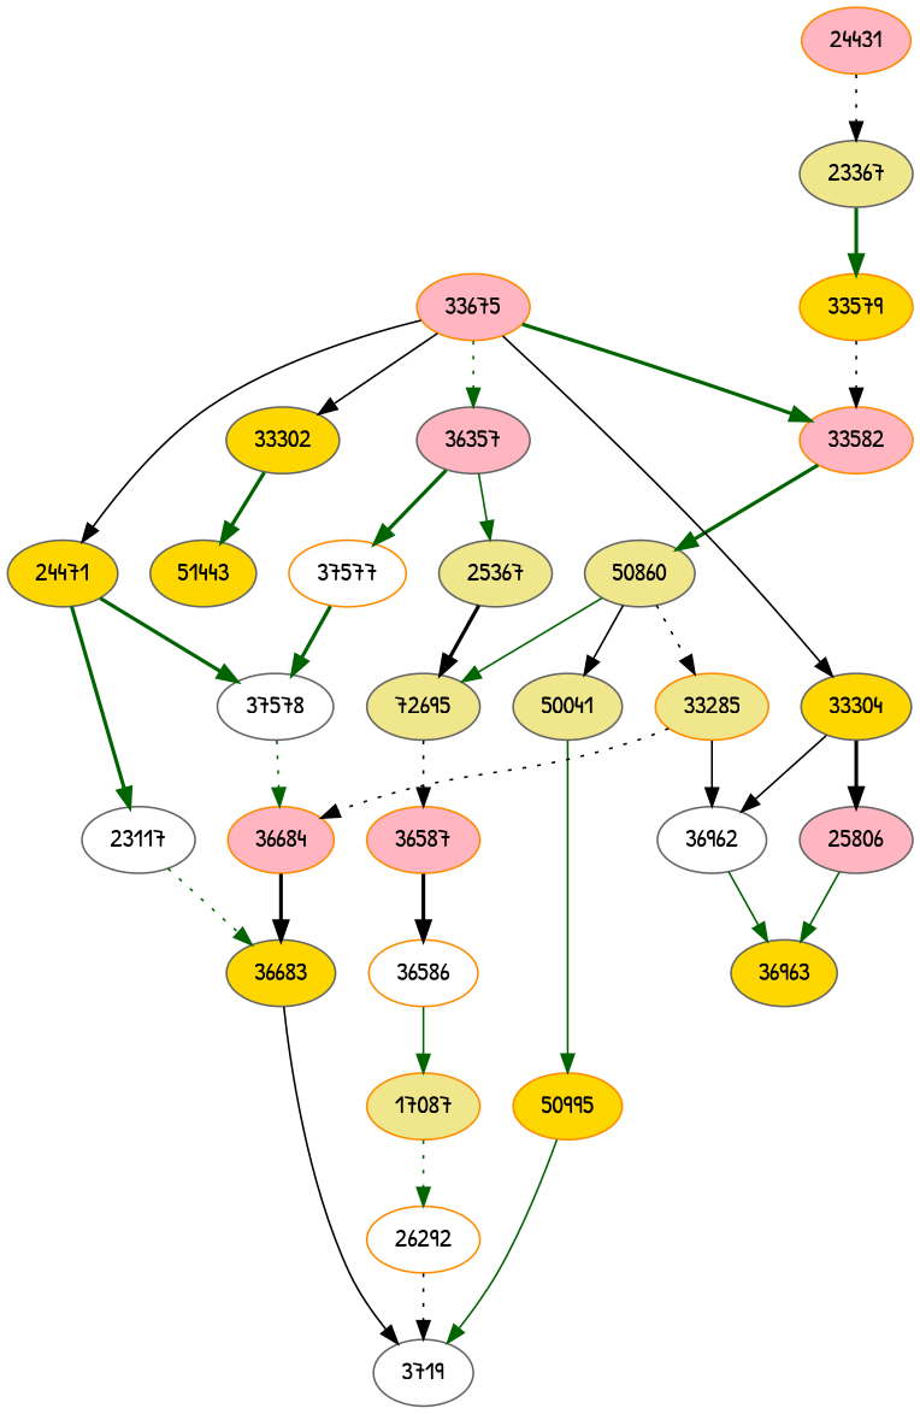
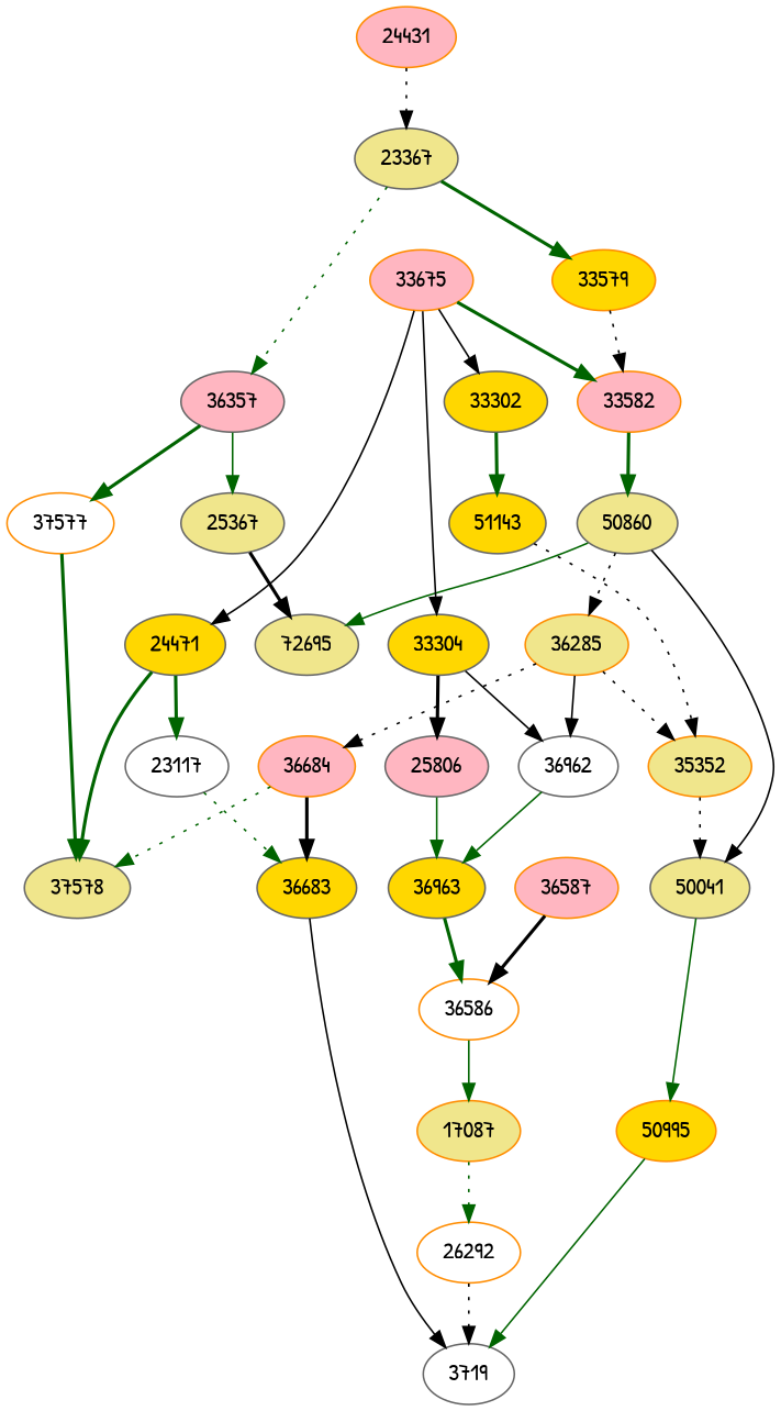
  strict digraph {
    fontname="Patrick Hand"
    node [color=gray40 fillcolor=khaki fontname="Patrick Hand" style=filled]
    edge [color=black fontname="Patrick Hand" style=solid]
    n1 [fillcolor=white label=3719]
    n2 [color=darkorange fillcolor=white label=26292]
    n3 [color=darkorange fillcolor=gold label=50995]
    n4 [fillcolor=gold label=36683]
    n5 [color=darkorange label=17087]
    n6 [label=50041]
    n7 [color=darkorange fillcolor=lightpink label=36684]
    n8 [fillcolor=white label=23117]
    n9 [color=darkorange fillcolor=white label=36586]
+   n10 [color=darkorange label=35352]
    n11 [label=50860]
-   n12 [color=darkorange label=33285]
+   n12 [color=darkorange label=36285]
    n13 [label=72695]
    n14 [fillcolor=white label=36962]
    n15 [color=darkorange fillcolor=lightpink label=36587]
    n16 [fillcolor=gold label=36963]
-   n17 [fillcolor=white label=37578]
+   n17 [label=37578]
    n18 [fillcolor=gold label=24471]
-   n19 [fillcolor=gold label=51443]
+   n19 [fillcolor=gold label=51143]
    n20 [color=darkorange fillcolor=lightpink label=33582]
    n21 [color=darkorange fillcolor=white label=37577]
    n22 [color=darkorange fillcolor=lightpink label=33675]
    n23 [fillcolor=gold label=33302]
    n24 [fillcolor=gold label=33304]
    n25 [fillcolor=lightpink label=25806]
    n26 [fillcolor=lightpink label=36357]
    n27 [label=25367]
    n28 [color=darkorange fillcolor=gold label=33579]
    n29 [label=23367]
    n30 [color=darkorange fillcolor=lightpink label=24431]
    n2 -> n1 [style=dotted]
    n3 -> n1 [color=darkgreen]
    n4 -> n1
    n5 -> n2 [color=darkgreen style=dotted]
    n6 -> n3 [color=darkgreen]
    n7 -> n4 [style=bold]
    n8 -> n4 [color=darkgreen style=dotted]
    n9 -> n5 [color=darkgreen]
+   n10 -> n6 [style=dotted]
    n11 -> n6
    n11 -> n12 [style=dotted]
    n11 -> n13 [color=darkgreen]
    n12 -> n7 [style=dotted]
+   n12 -> n10 [style=dotted]
    n12 -> n14
-   n13 -> n15 [style=dotted]
    n14 -> n16 [color=darkgreen]
    n15 -> n9 [style=bold]
-   n17 -> n7 [color=darkgreen style=dotted]
+   n16 -> n9 [color=darkgreen style=bold]
+   n7 -> n17 [color=darkgreen style=dotted]
    n18 -> n8 [color=darkgreen style=bold]
    n18 -> n17 [color=darkgreen style=bold]
+   n19 -> n10 [style=dotted]
    n20 -> n11 [color=darkgreen style=bold]
    n21 -> n17 [color=darkgreen style=bold]
    n22 -> n18
    n22 -> n20 [color=darkgreen style=bold]
    n22 -> n23
    n22 -> n24
    n23 -> n19 [color=darkgreen style=bold]
    n24 -> n14
    n24 -> n25 [style=bold]
    n25 -> n16 [color=darkgreen]
    n26 -> n21 [color=darkgreen style=bold]
    n26 -> n27 [color=darkgreen]
    n27 -> n13 [style=bold]
    n28 -> n20 [style=dotted]
-   n22 -> n26 [color=darkgreen style=dotted]
+   n29 -> n26 [color=darkgreen style=dotted]
    n29 -> n28 [color=darkgreen style=bold]
    n30 -> n29 [style=dotted]
  }
